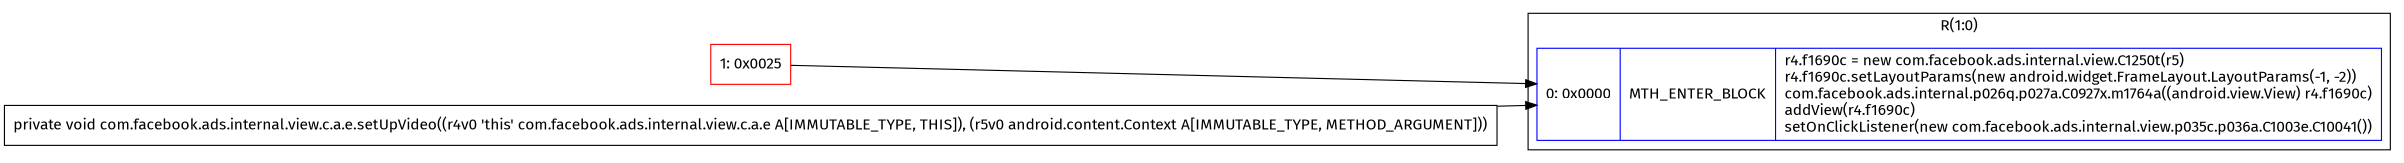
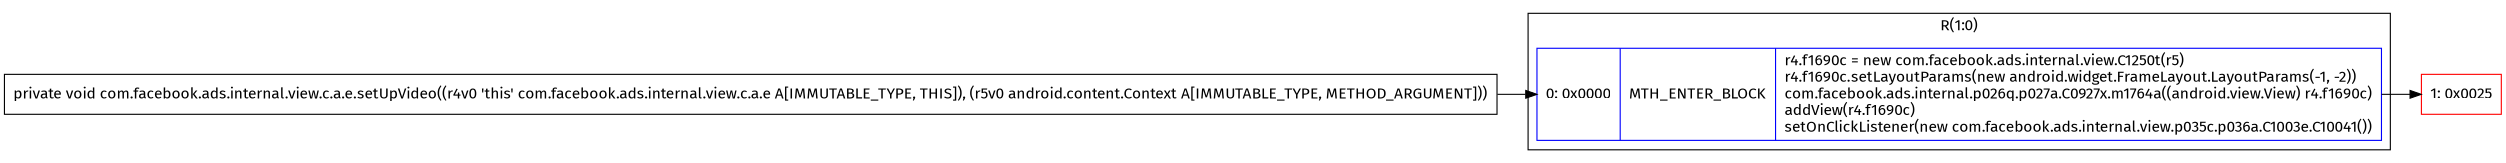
  digraph {
    rankdir=LR
    fontname="Fira Sans"
    node [shape=record fontname="Fira Sans"]
    edge [fontname="Fira Sans"]
    n1 [color=blue label="{0\:\ 0x0000|MTH_ENTER_BLOCK\l|r4.f1690c = new com.facebook.ads.internal.view.C1250t(r5)\lr4.f1690c.setLayoutParams(new android.widget.FrameLayout.LayoutParams(\-1, \-2))\lcom.facebook.ads.internal.p026q.p027a.C0927x.m1764a((android.view.View) r4.f1690c)\laddView(r4.f1690c)\lsetOnClickListener(new com.facebook.ads.internal.view.p035c.p036a.C1003e.C10041())\l}"]
    n2 [color=red label="{1\:\ 0x0025}"]
    n3 [label="{private void com.facebook.ads.internal.view.c.a.e.setUpVideo((r4v0 'this' com.facebook.ads.internal.view.c.a.e A[IMMUTABLE_TYPE, THIS]), (r5v0 android.content.Context A[IMMUTABLE_TYPE, METHOD_ARGUMENT])) }"]
    subgraph cluster_1 {
      label="R(1:0)"
      n1
    }
-   n2 -> n1
+   n1 -> n2
    n3 -> n1
  }
